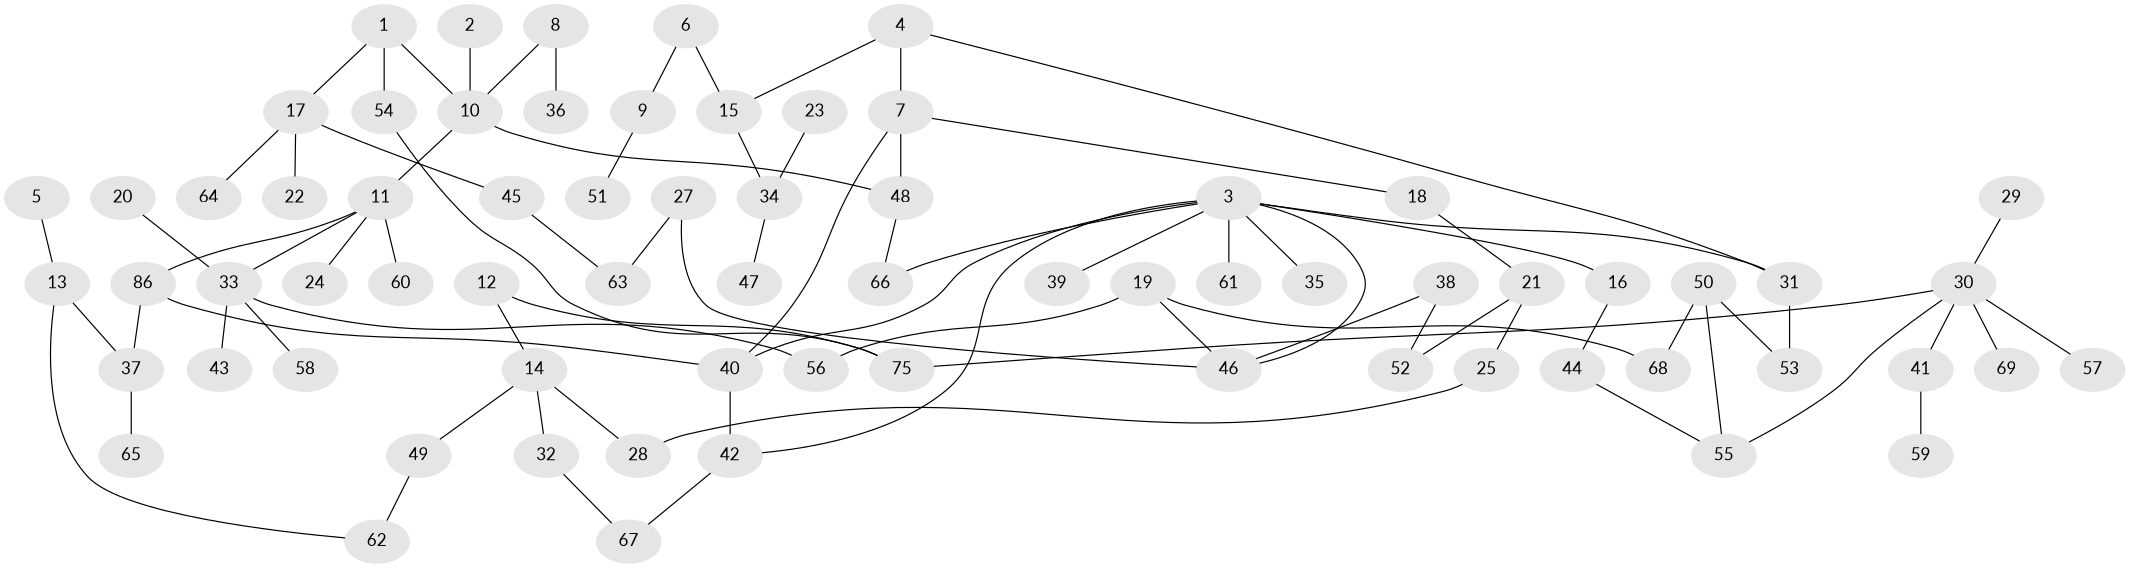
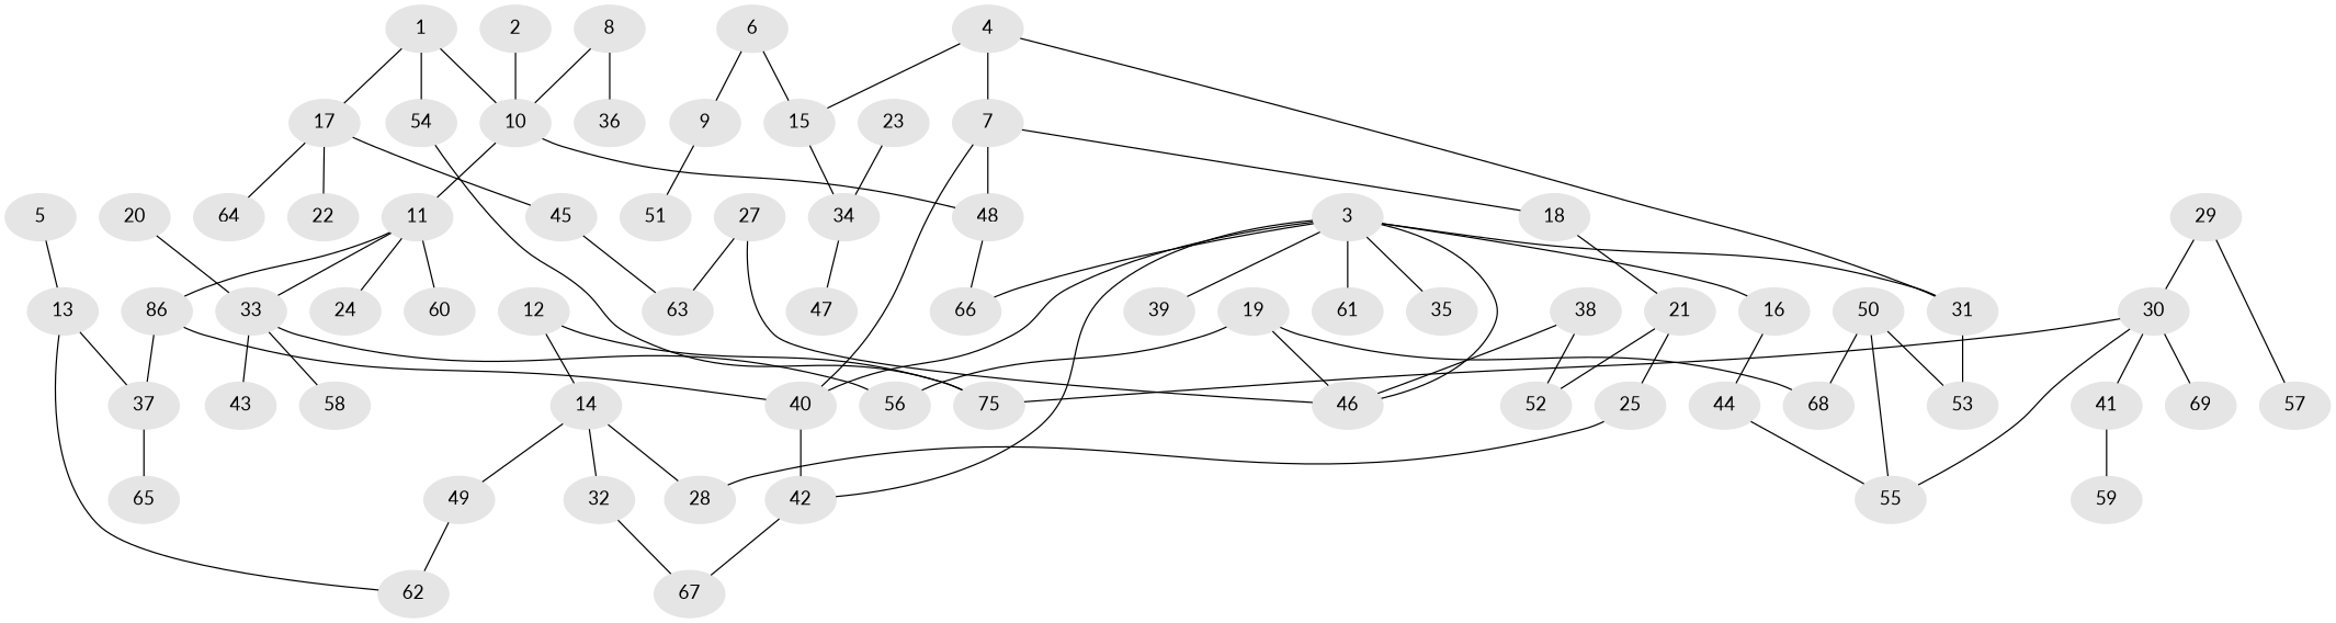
  graph {
    fontname=Lato
    node [color=gray90 fontname=Lato style=filled]
    edge [fontname=Lato weight=1.0]
    1
    10
    17
    54
    48
    11
    22
    45
    64
    n10 [label=75]
    2
    3
    16
    31
    35
    39
    40
    42
    46
    61
    66
    44
    53
    67
    4
    7
    15
    18
    34
    5
    13
    37
    62
    6
    9
    51
    21
    8
    36
    24
    n41 [label=86]
    33
    60
    56
    43
    58
    12
    14
    28
    32
    49
    65
    47
    55
    63
    25
    52
    19
    68
    20
    23
    27
    29
    30
    41
    57
    69
    59
    38
    50
    1 -- 10
    1 -- 17
    1 -- 54
    10 -- 48
    10 -- 11
    17 -- 22
    17 -- 45
    17 -- 64
    54 -- n10
    48 -- 66
    11 -- 24
    11 -- n41
    11 -- 33
    11 -- 60
    45 -- 63
    2 -- 10
    3 -- 16
    3 -- 31
    3 -- 35
    3 -- 39
    3 -- 40
    3 -- 42
    3 -- 46
    3 -- 61
    3 -- 66
    16 -- 44
    31 -- 53
    40 -- 42
    42 -- 67
    44 -- 55
    4 -- 31
    4 -- 7
    4 -- 15
    7 -- 48
    7 -- 40
    7 -- 18
    15 -- 34
    18 -- 21
    34 -- 47
    5 -- 13
    13 -- 37
    13 -- 62
    37 -- 65
    6 -- 15
    6 -- 9
    9 -- 51
    21 -- 25
    21 -- 52
    8 -- 10
    8 -- 36
    n41 -- 40
    n41 -- 37
    33 -- 56
    33 -- 43
    33 -- 58
    12 -- n10
    12 -- 14
    14 -- 28
    14 -- 32
    14 -- 49
    32 -- 67
    49 -- 62
    25 -- 28
    19 -- 46
    19 -- 56
    19 -- 68
    20 -- 33
    23 -- 34
    27 -- 46
    27 -- 63
    29 -- 30
    30 -- n10
    30 -- 55
    30 -- 41
-   30 -- 57
+   29 -- 57
    30 -- 69
    41 -- 59
    38 -- 46
    38 -- 52
    50 -- 53
    50 -- 55
    50 -- 68
  }
